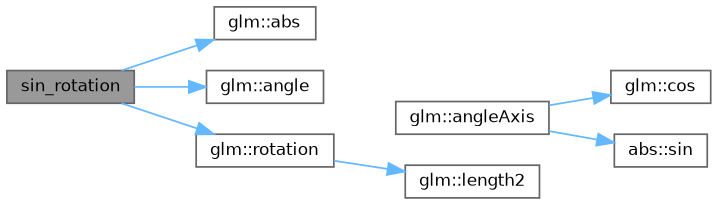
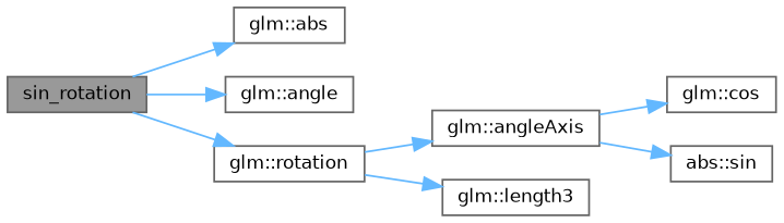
  digraph {
    rankdir=LR
    node [color=grey40 fillcolor=white fontname=Helvetica fontsize=10 shape=box style=filled]
    edge [color=steelblue1 fontname=Helvetica fontsize=10 labelfontname=Helvetica labelfontsize=10 style=solid]
    n1 [color=gray40 fillcolor=grey60 fontcolor=black height=0.2 label=sin_rotation width=0.4]
    n2 [height=0.2 label="glm::abs" width=0.4]
    n3 [height=0.2 label="glm::angle" width=0.4]
    n4 [height=0.2 label="glm::rotation" width=0.4]
    n5 [height=0.2 label="glm::angleAxis" width=0.4]
-   n6 [height=0.2 label="glm::length2" width=0.4]
+   n6 [height=0.2 label="glm::length3" width=0.4]
    n7 [height=0.2 label="glm::cos" width=0.4]
    n8 [height=0.2 label="abs::sin" width=0.4]
    n1 -> n2
    n1 -> n3
    n1 -> n4
+   n4 -> n5
    n4 -> n6
    n5 -> n7
    n5 -> n8
  }
